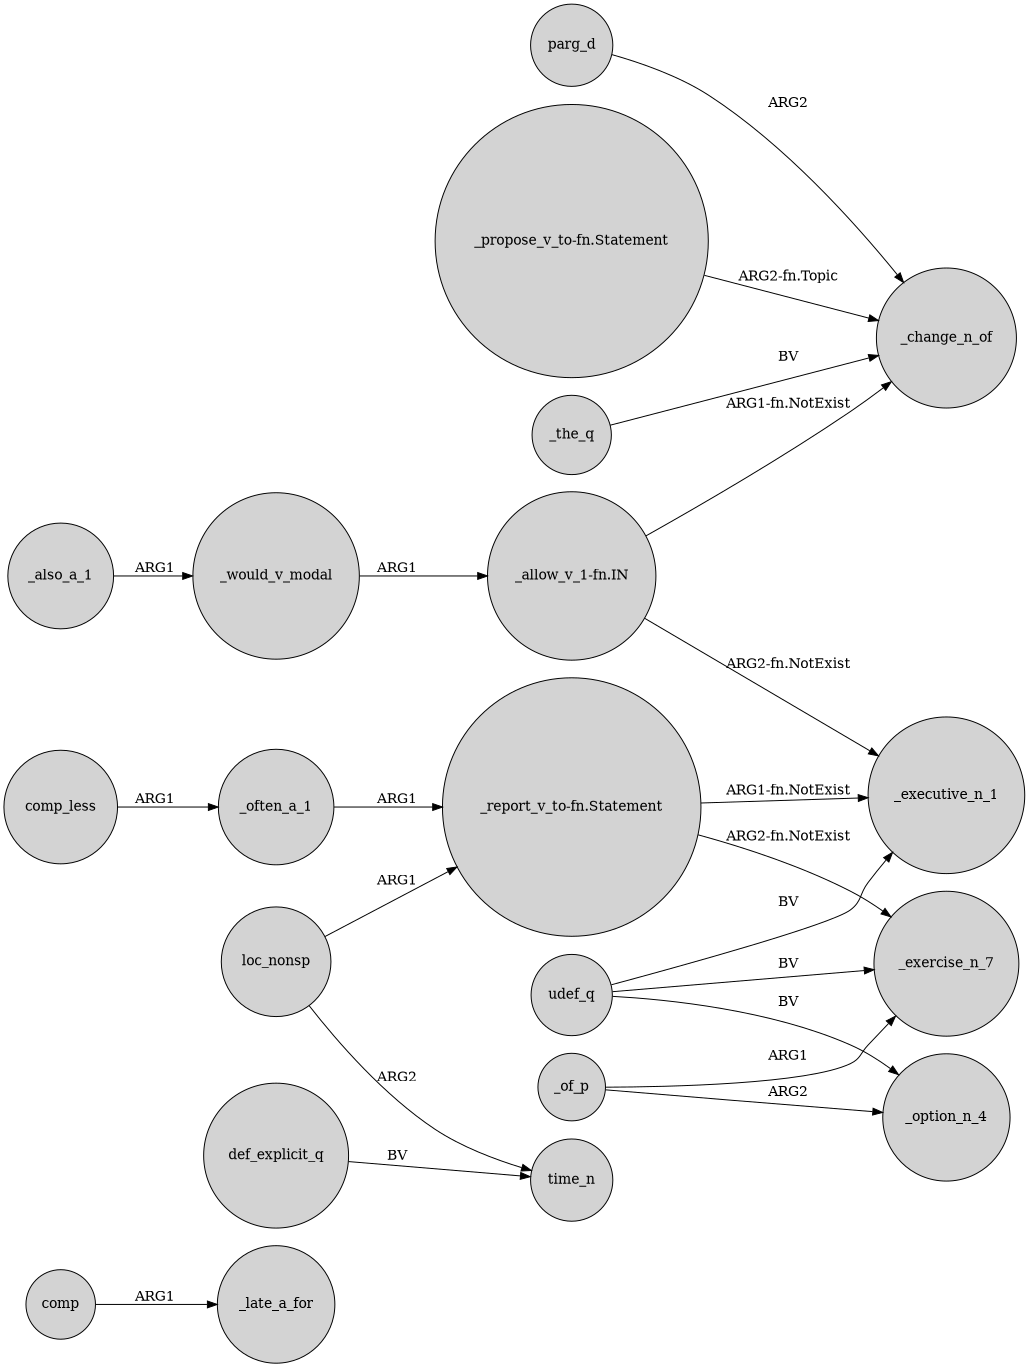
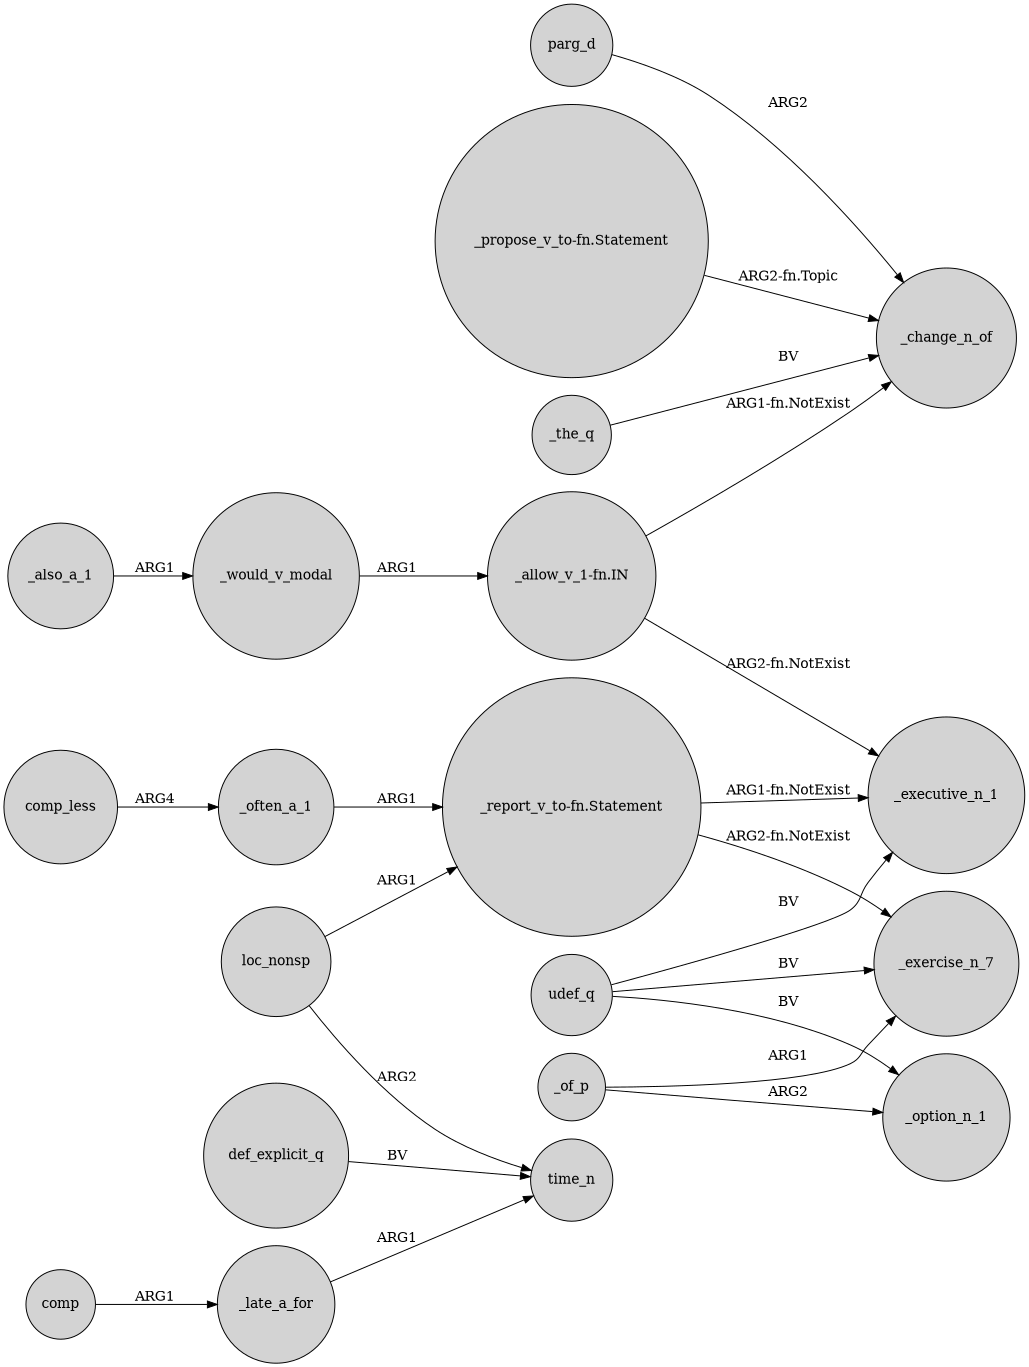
  digraph {
    rankdir=LR
    node [shape=circle style=filled]
    parg_d
    _change_n_of
    "_propose_v_to-fn.Statement"
    comp
    _late_a_for
    time_n
    udef_q
-   _option_n_1 [label=_option_n_4]
+   _option_n_1
    _executive_n_1
    n10 [label=_exercise_n_7]
    def_explicit_q
    "_allow_v_1-fn.IN"
    "_report_v_to-fn.Statement"
    loc_nonsp
    _of_p
    comp_less
    _often_a_1
    _also_a_1
    _would_v_modal
    _the_q
    parg_d -> _change_n_of [label=ARG2]
    "_propose_v_to-fn.Statement" -> _change_n_of [label="ARG2-fn.Topic"]
    comp -> _late_a_for [label=ARG1]
+   _late_a_for -> time_n [label=ARG1]
    udef_q -> _option_n_1 [label=BV]
    udef_q -> _executive_n_1 [label=BV]
    udef_q -> n10 [label=BV]
    def_explicit_q -> time_n [label=BV]
    "_allow_v_1-fn.IN" -> _change_n_of [label="ARG1-fn.NotExist"]
    "_allow_v_1-fn.IN" -> _executive_n_1 [label="ARG2-fn.NotExist"]
    "_report_v_to-fn.Statement" -> _executive_n_1 [label="ARG1-fn.NotExist"]
    "_report_v_to-fn.Statement" -> n10 [label="ARG2-fn.NotExist"]
    loc_nonsp -> time_n [label=ARG2]
    loc_nonsp -> "_report_v_to-fn.Statement" [label=ARG1]
    _of_p -> _option_n_1 [label=ARG2]
    _of_p -> n10 [label=ARG1]
-   comp_less -> _often_a_1 [label=ARG1]
+   comp_less -> _often_a_1 [label=ARG4]
    _often_a_1 -> "_report_v_to-fn.Statement" [label=ARG1]
    _also_a_1 -> _would_v_modal [label=ARG1]
    _would_v_modal -> "_allow_v_1-fn.IN" [label=ARG1]
    _the_q -> _change_n_of [label=BV]
  }
